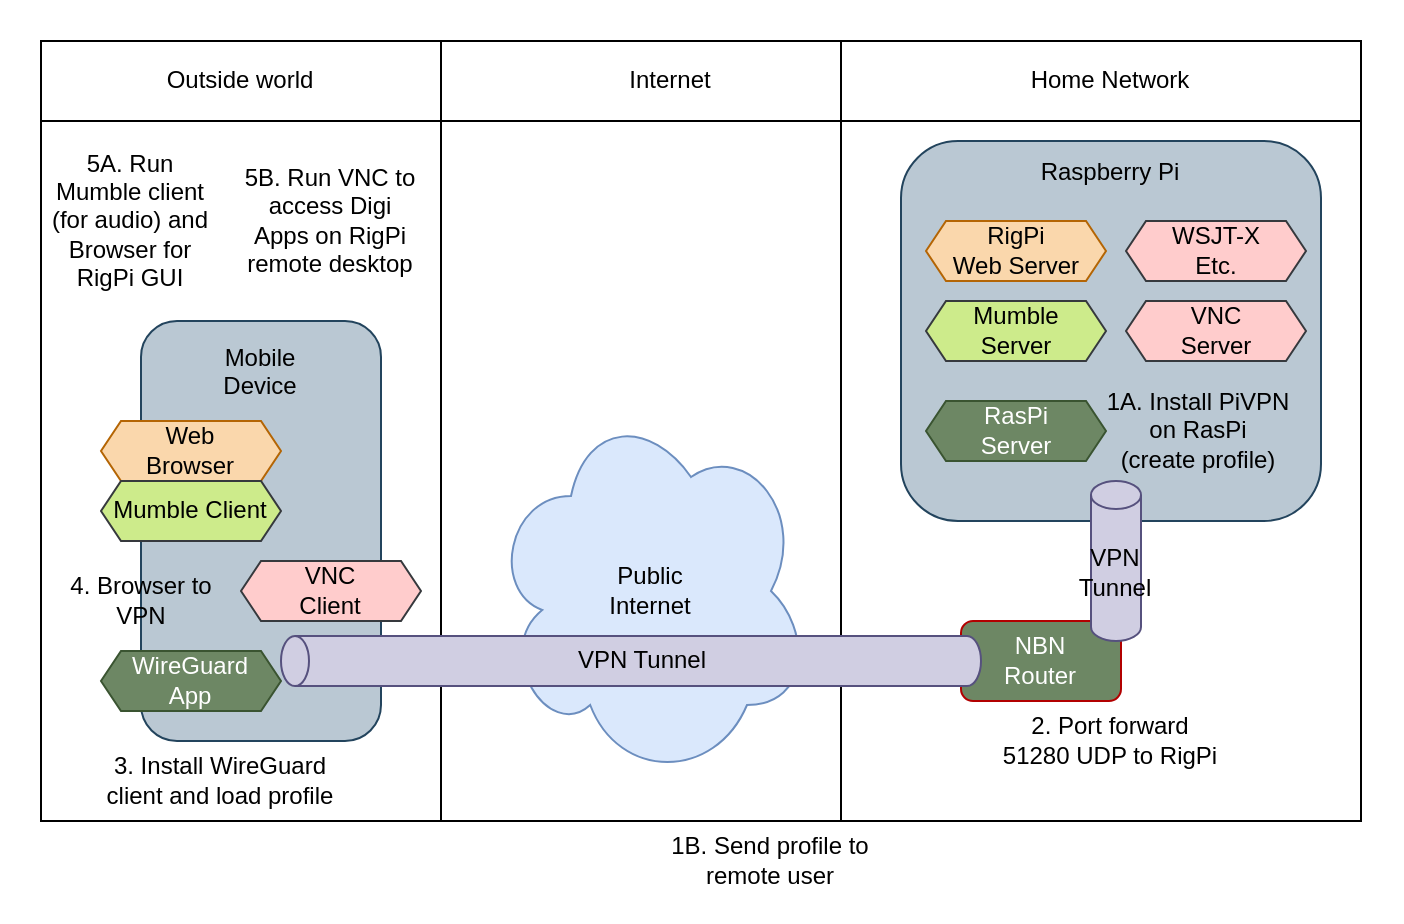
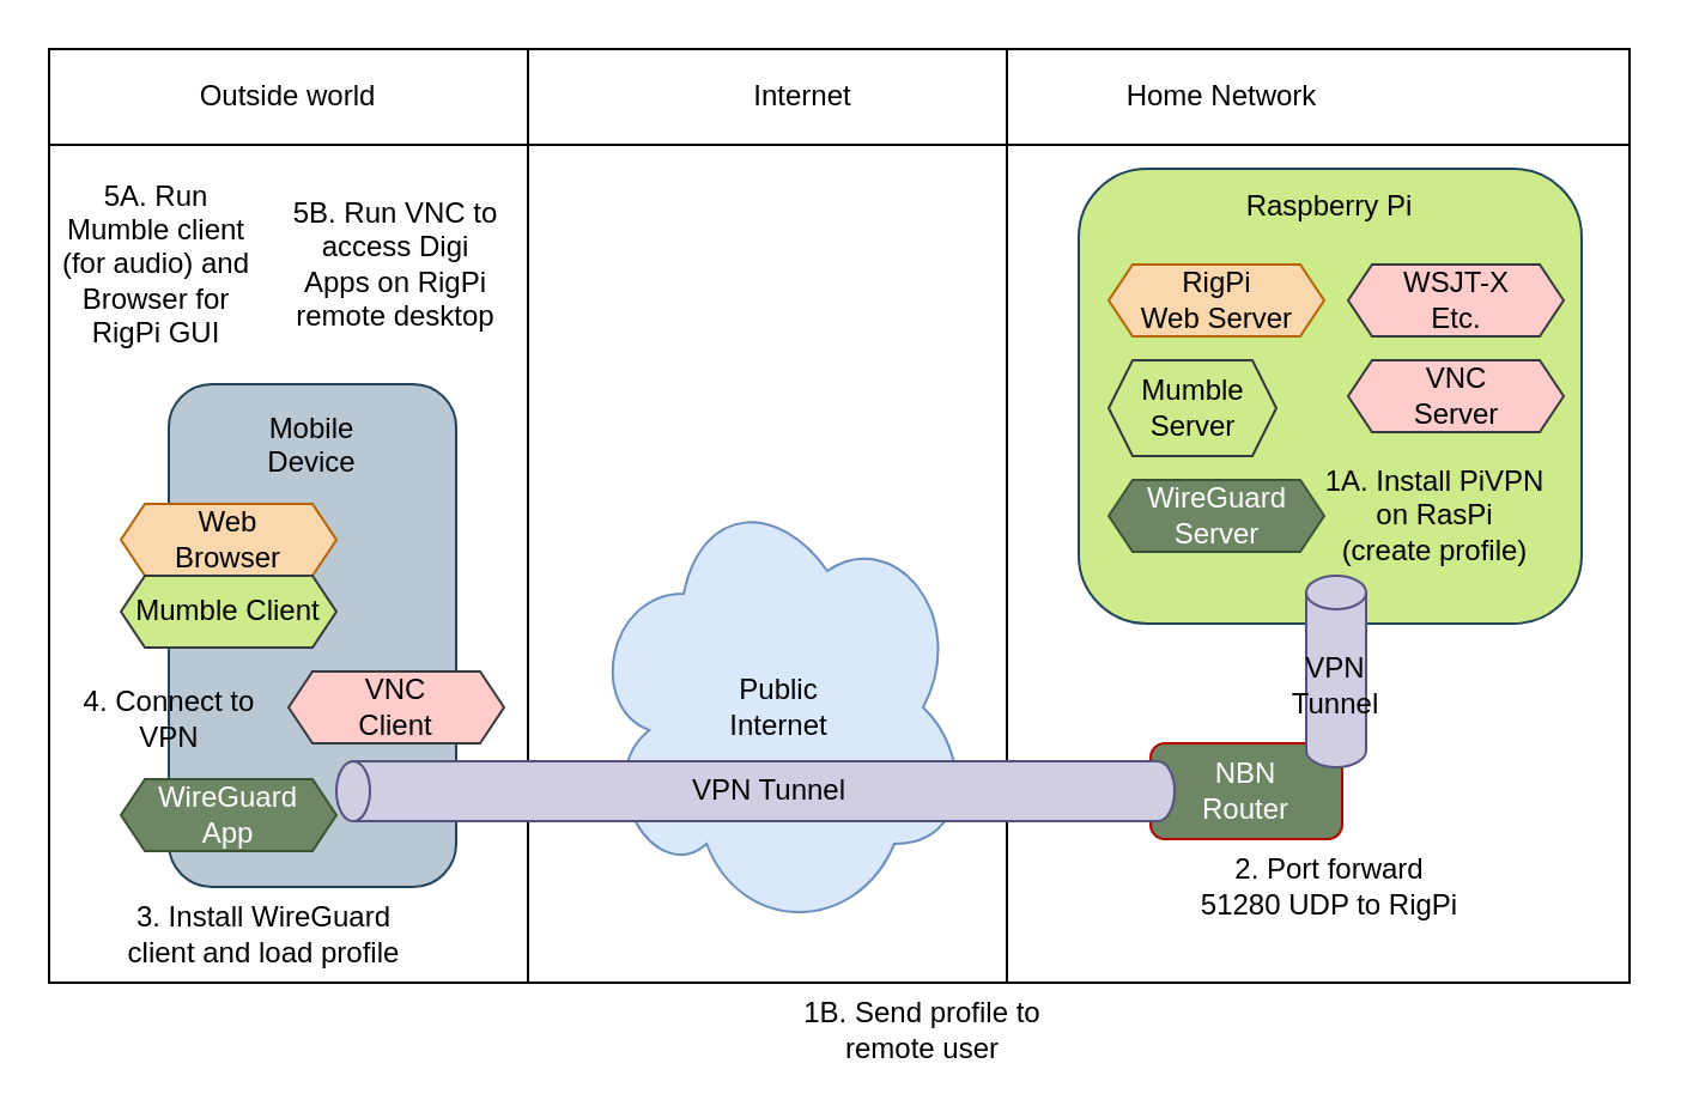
  <mxCell id="0" />
  <mxCell id="1" parent="0" />
  <mxCell id="2" value="" style="rounded=0;whiteSpace=wrap;html=1;" vertex="1" parent="1"><mxGeometry x="20" y="20" width="200" height="390" as="geometry" /></mxCell>
  <mxCell id="3" value="" style="rounded=0;whiteSpace=wrap;html=1;" vertex="1" parent="1"><mxGeometry x="220" y="20" width="200" height="390" as="geometry" /></mxCell>
  <mxCell id="4" value="" style="rounded=0;whiteSpace=wrap;html=1;" vertex="1" parent="1"><mxGeometry x="420" y="20" width="260" height="390" as="geometry" /></mxCell>
  <mxCell id="5" value="&lt;div&gt;Public&lt;/div&gt;&lt;div&gt;Internet&lt;br&gt;&lt;/div&gt;" style="ellipse;shape=cloud;whiteSpace=wrap;html=1;fillColor=#dae8fc;strokeColor=#6c8ebf;" vertex="1" parent="1"><mxGeometry x="245" y="200" width="160" height="190" as="geometry" /></mxCell>
  <mxCell id="6" value="&lt;div&gt;NBN&lt;/div&gt;&lt;div&gt;Router&lt;br&gt;&lt;/div&gt;" style="rounded=1;whiteSpace=wrap;html=1;fillColor=#6d8764;strokeColor=#B20000;fontColor=#ffffff;" vertex="1" parent="1"><mxGeometry x="480" y="310" width="80" height="40" as="geometry" /></mxCell>
- <mxCell id="7" value="&lt;div&gt;Raspberry Pi&lt;/div&gt;&lt;div&gt;&lt;br&gt;&lt;/div&gt;&lt;div&gt;&lt;br&gt;&lt;/div&gt;&lt;div&gt;&lt;br&gt;&lt;/div&gt;&lt;div&gt;&lt;br&gt;&lt;/div&gt;&lt;div&gt;&lt;br&gt;&lt;/div&gt;&lt;div&gt;&lt;br&gt;&lt;/div&gt;&lt;div&gt;&lt;br&gt;&lt;/div&gt;&lt;div&gt;&lt;br&gt;&lt;/div&gt;&lt;div&gt;&lt;br&gt;&lt;/div&gt;&lt;div&gt;&lt;br&gt;&lt;/div&gt;&lt;div&gt;&lt;br&gt;&lt;/div&gt;" style="rounded=1;whiteSpace=wrap;html=1;fillColor=#bac8d3;strokeColor=#23445d;" vertex="1" parent="1"><mxGeometry x="450" y="70" width="210" height="190" as="geometry" /></mxCell>
+ <mxCell id="7" value="&lt;div&gt;Raspberry Pi&lt;/div&gt;&lt;div&gt;&lt;br&gt;&lt;/div&gt;&lt;div&gt;&lt;br&gt;&lt;/div&gt;&lt;div&gt;&lt;br&gt;&lt;/div&gt;&lt;div&gt;&lt;br&gt;&lt;/div&gt;&lt;div&gt;&lt;br&gt;&lt;/div&gt;&lt;div&gt;&lt;br&gt;&lt;/div&gt;&lt;div&gt;&lt;br&gt;&lt;/div&gt;&lt;div&gt;&lt;br&gt;&lt;/div&gt;&lt;div&gt;&lt;br&gt;&lt;/div&gt;&lt;div&gt;&lt;br&gt;&lt;/div&gt;&lt;div&gt;&lt;br&gt;&lt;/div&gt;" style="rounded=1;whiteSpace=wrap;html=1;fillColor=#cdeb8b;strokeColor=#23445d;" vertex="1" parent="1"><mxGeometry x="450" y="70" width="210" height="190" as="geometry" /></mxCell>
  <mxCell id="8" value="Mobile&lt;div&gt;Device&lt;/div&gt;&lt;div&gt;&lt;br&gt;&lt;/div&gt;&lt;div&gt;&lt;br&gt;&lt;/div&gt;&lt;div&gt;&lt;br&gt;&lt;/div&gt;&lt;div&gt;&lt;br&gt;&lt;/div&gt;&lt;div&gt;&lt;br&gt;&lt;/div&gt;&lt;div&gt;&lt;br&gt;&lt;/div&gt;&lt;div&gt;&lt;br&gt;&lt;/div&gt;&lt;div&gt;&lt;br&gt;&lt;/div&gt;&lt;div&gt;&lt;br&gt;&lt;/div&gt;&lt;div&gt;&lt;br&gt;&lt;/div&gt;&lt;div&gt;&lt;br&gt;&lt;/div&gt;" style="rounded=1;whiteSpace=wrap;html=1;fillColor=#bac8d3;strokeColor=#23445d;" vertex="1" parent="1"><mxGeometry x="70" y="160" width="120" height="210" as="geometry" /></mxCell>
  <mxCell id="9" value="VPN Tunnel" style="shape=cylinder3;whiteSpace=wrap;html=1;boundedLbl=1;backgroundOutline=1;size=7;direction=north;fillColor=#d0cee2;strokeColor=#56517e;" vertex="1" parent="1"><mxGeometry x="140" y="317.5" width="350" height="25" as="geometry" /></mxCell>
  <mxCell id="10" value="&lt;div&gt;Web&lt;/div&gt;&lt;div&gt;Browser&lt;br&gt;&lt;/div&gt;" style="shape=hexagon;perimeter=hexagonPerimeter2;whiteSpace=wrap;html=1;fixedSize=1;size=10;fillColor=#fad7ac;strokeColor=#b46504;" vertex="1" parent="1"><mxGeometry x="50" y="210" width="90" height="30" as="geometry" /></mxCell>
  <mxCell id="11" value="&lt;div&gt;WireGuard&lt;/div&gt;&lt;div&gt;App&lt;br&gt;&lt;/div&gt;" style="shape=hexagon;perimeter=hexagonPerimeter2;whiteSpace=wrap;html=1;fixedSize=1;size=10;fillColor=#6d8764;strokeColor=#3A5431;fontColor=#ffffff;" vertex="1" parent="1"><mxGeometry x="50" y="325" width="90" height="30" as="geometry" /></mxCell>
  <mxCell id="12" value="RigPi&lt;br&gt;Web Server" style="shape=hexagon;perimeter=hexagonPerimeter2;whiteSpace=wrap;html=1;fixedSize=1;size=10;fillColor=#fad7ac;strokeColor=#b46504;" vertex="1" parent="1"><mxGeometry x="462.5" y="110" width="90" height="30" as="geometry" /></mxCell>
- <mxCell id="13" value="&lt;div&gt;Mumble&lt;br&gt;Server&lt;/div&gt;" style="shape=hexagon;perimeter=hexagonPerimeter2;whiteSpace=wrap;html=1;fixedSize=1;size=10;fillColor=#cdeb8b;strokeColor=#36393d;" vertex="1" parent="1"><mxGeometry x="462.5" y="150" width="90" height="30" as="geometry" /></mxCell>
+ <mxCell id="13" value="&lt;div&gt;Mumble&lt;br&gt;Server&lt;/div&gt;" style="shape=hexagon;perimeter=hexagonPerimeter2;whiteSpace=wrap;html=1;fixedSize=1;size=10;fillColor=#cdeb8b;strokeColor=#36393d;" vertex="1" parent="1"><mxGeometry x="462.5" y="150" width="70" height="40" as="geometry" /></mxCell>
  <mxCell id="14" value="Mumble Client" style="shape=hexagon;perimeter=hexagonPerimeter2;whiteSpace=wrap;html=1;fixedSize=1;size=10;fillColor=#cdeb8b;strokeColor=#36393d;" vertex="1" parent="1"><mxGeometry x="50" y="240" width="90" height="30" as="geometry" /></mxCell>
  <mxCell id="15" value="&lt;div&gt;VNC&lt;/div&gt;&lt;div&gt;Client&lt;br&gt;&lt;/div&gt;" style="shape=hexagon;perimeter=hexagonPerimeter2;whiteSpace=wrap;html=1;fixedSize=1;size=10;fillColor=#ffcccc;strokeColor=#36393d;" vertex="1" parent="1"><mxGeometry x="120" y="280" width="90" height="30" as="geometry" /></mxCell>
  <mxCell id="16" value="&lt;div&gt;VNC&lt;/div&gt;&lt;div&gt;Server&lt;br&gt;&lt;/div&gt;" style="shape=hexagon;perimeter=hexagonPerimeter2;whiteSpace=wrap;html=1;fixedSize=1;size=10;fillColor=#ffcccc;strokeColor=#36393d;" vertex="1" parent="1"><mxGeometry x="562.5" y="150" width="90" height="30" as="geometry" /></mxCell>
  <mxCell id="17" value="&lt;div&gt;WSJT-X&lt;/div&gt;&lt;div&gt;Etc.&lt;br&gt;&lt;/div&gt;" style="shape=hexagon;perimeter=hexagonPerimeter2;whiteSpace=wrap;html=1;fixedSize=1;size=10;fillColor=#ffcccc;strokeColor=#36393d;" vertex="1" parent="1"><mxGeometry x="562.5" y="110" width="90" height="30" as="geometry" /></mxCell>
- <mxCell id="18" value="&lt;div&gt;RasPi&lt;/div&gt;&lt;div&gt;Server&lt;br&gt;&lt;/div&gt;" style="shape=hexagon;perimeter=hexagonPerimeter2;whiteSpace=wrap;html=1;fixedSize=1;size=10;fillColor=#6d8764;strokeColor=#3A5431;fontColor=#ffffff;" vertex="1" parent="1"><mxGeometry x="462.5" y="200" width="90" height="30" as="geometry" /></mxCell>
+ <mxCell id="18" value="&lt;div&gt;WireGuard&lt;/div&gt;&lt;div&gt;Server&lt;br&gt;&lt;/div&gt;" style="shape=hexagon;perimeter=hexagonPerimeter2;whiteSpace=wrap;html=1;fixedSize=1;size=10;fillColor=#6d8764;strokeColor=#3A5431;fontColor=#ffffff;" vertex="1" parent="1"><mxGeometry x="462.5" y="200" width="90" height="30" as="geometry" /></mxCell>
  <mxCell id="19" value="&lt;div align=&quot;center&quot;&gt;VPN&lt;/div&gt;&lt;div align=&quot;center&quot;&gt;Tunnel&lt;br&gt;&lt;/div&gt;" style="shape=cylinder3;whiteSpace=wrap;html=1;boundedLbl=1;backgroundOutline=1;size=7;direction=east;align=center;fillColor=#d0cee2;strokeColor=#56517e;" vertex="1" parent="1"><mxGeometry x="545" y="240" width="25" height="80" as="geometry" /></mxCell>
  <mxCell id="20" value="1A. Install PiVPN on RasPi&lt;br&gt;(create profile)" style="text;html=1;strokeColor=none;fillColor=none;align=center;verticalAlign=middle;whiteSpace=wrap;rounded=0;" vertex="1" parent="1"><mxGeometry x="550" y="190" width="97.5" height="50" as="geometry" /></mxCell>
  <mxCell id="21" value="2. Port forward 51280 UDP to RigPi" style="text;html=1;strokeColor=none;fillColor=none;align=center;verticalAlign=middle;whiteSpace=wrap;rounded=0;" vertex="1" parent="1"><mxGeometry x="500" y="360" width="110" height="20" as="geometry" /></mxCell>
  <mxCell id="22" value="3. Install WireGuard client and load profile" style="text;html=1;strokeColor=none;fillColor=none;align=center;verticalAlign=middle;whiteSpace=wrap;rounded=0;" vertex="1" parent="1"><mxGeometry x="50" y="380" width="120" height="20" as="geometry" /></mxCell>
- <mxCell id="23" value="4. Browser to VPN" style="text;html=1;strokeColor=none;fillColor=none;align=center;verticalAlign=middle;whiteSpace=wrap;rounded=0;" vertex="1" parent="1"><mxGeometry x="30" y="290" width="81" height="20" as="geometry" /></mxCell>
+ <mxCell id="23" value="4. Connect to VPN" style="text;html=1;strokeColor=none;fillColor=none;align=center;verticalAlign=middle;whiteSpace=wrap;rounded=0;" vertex="1" parent="1"><mxGeometry x="30" y="290" width="81" height="20" as="geometry" /></mxCell>
  <mxCell id="24" value="5A. Run Mumble client (for audio) and Browser for RigPi GUI" style="text;html=1;strokeColor=none;fillColor=none;align=center;verticalAlign=middle;whiteSpace=wrap;rounded=0;" vertex="1" parent="1"><mxGeometry x="20" y="100" width="90" height="20" as="geometry" /></mxCell>
  <mxCell id="25" value="5B. Run VNC to access Digi Apps on RigPi remote desktop" style="text;html=1;strokeColor=none;fillColor=none;align=center;verticalAlign=middle;whiteSpace=wrap;rounded=0;" vertex="1" parent="1"><mxGeometry x="120" y="100" width="90" height="20" as="geometry" /></mxCell>
  <mxCell id="26" value="" style="rounded=0;whiteSpace=wrap;html=1;fillColor=none;" vertex="1" parent="1"><mxGeometry x="20" y="20" width="660" height="40" as="geometry" /></mxCell>
  <mxCell id="27" value="Outside world" style="text;html=1;strokeColor=none;fillColor=none;align=center;verticalAlign=middle;whiteSpace=wrap;rounded=0;" vertex="1" parent="1"><mxGeometry x="55" y="30" width="130" height="20" as="geometry" /></mxCell>
  <mxCell id="28" value="Internet" style="text;html=1;strokeColor=none;fillColor=none;align=center;verticalAlign=middle;whiteSpace=wrap;rounded=0;" vertex="1" parent="1"><mxGeometry x="270" y="30" width="130" height="20" as="geometry" /></mxCell>
- <mxCell id="29" value="Home Network" style="text;html=1;strokeColor=none;fillColor=none;align=center;verticalAlign=middle;whiteSpace=wrap;rounded=0;" vertex="1" parent="1"><mxGeometry x="490" y="30" width="130" height="20" as="geometry" /></mxCell>
+ <mxCell id="29" value="Home Network" style="text;html=1;strokeColor=none;fillColor=none;align=center;verticalAlign=middle;whiteSpace=wrap;rounded=0;" vertex="1" parent="1"><mxGeometry x="445" y="30" width="130" height="20" as="geometry" /></mxCell>
  <mxCell id="30" value="1B. Send profile to remote user" style="text;html=1;strokeColor=none;fillColor=none;align=center;verticalAlign=middle;whiteSpace=wrap;rounded=0;" vertex="1" parent="1"><mxGeometry x="330" y="420" width="110" height="20" as="geometry" /></mxCell>
